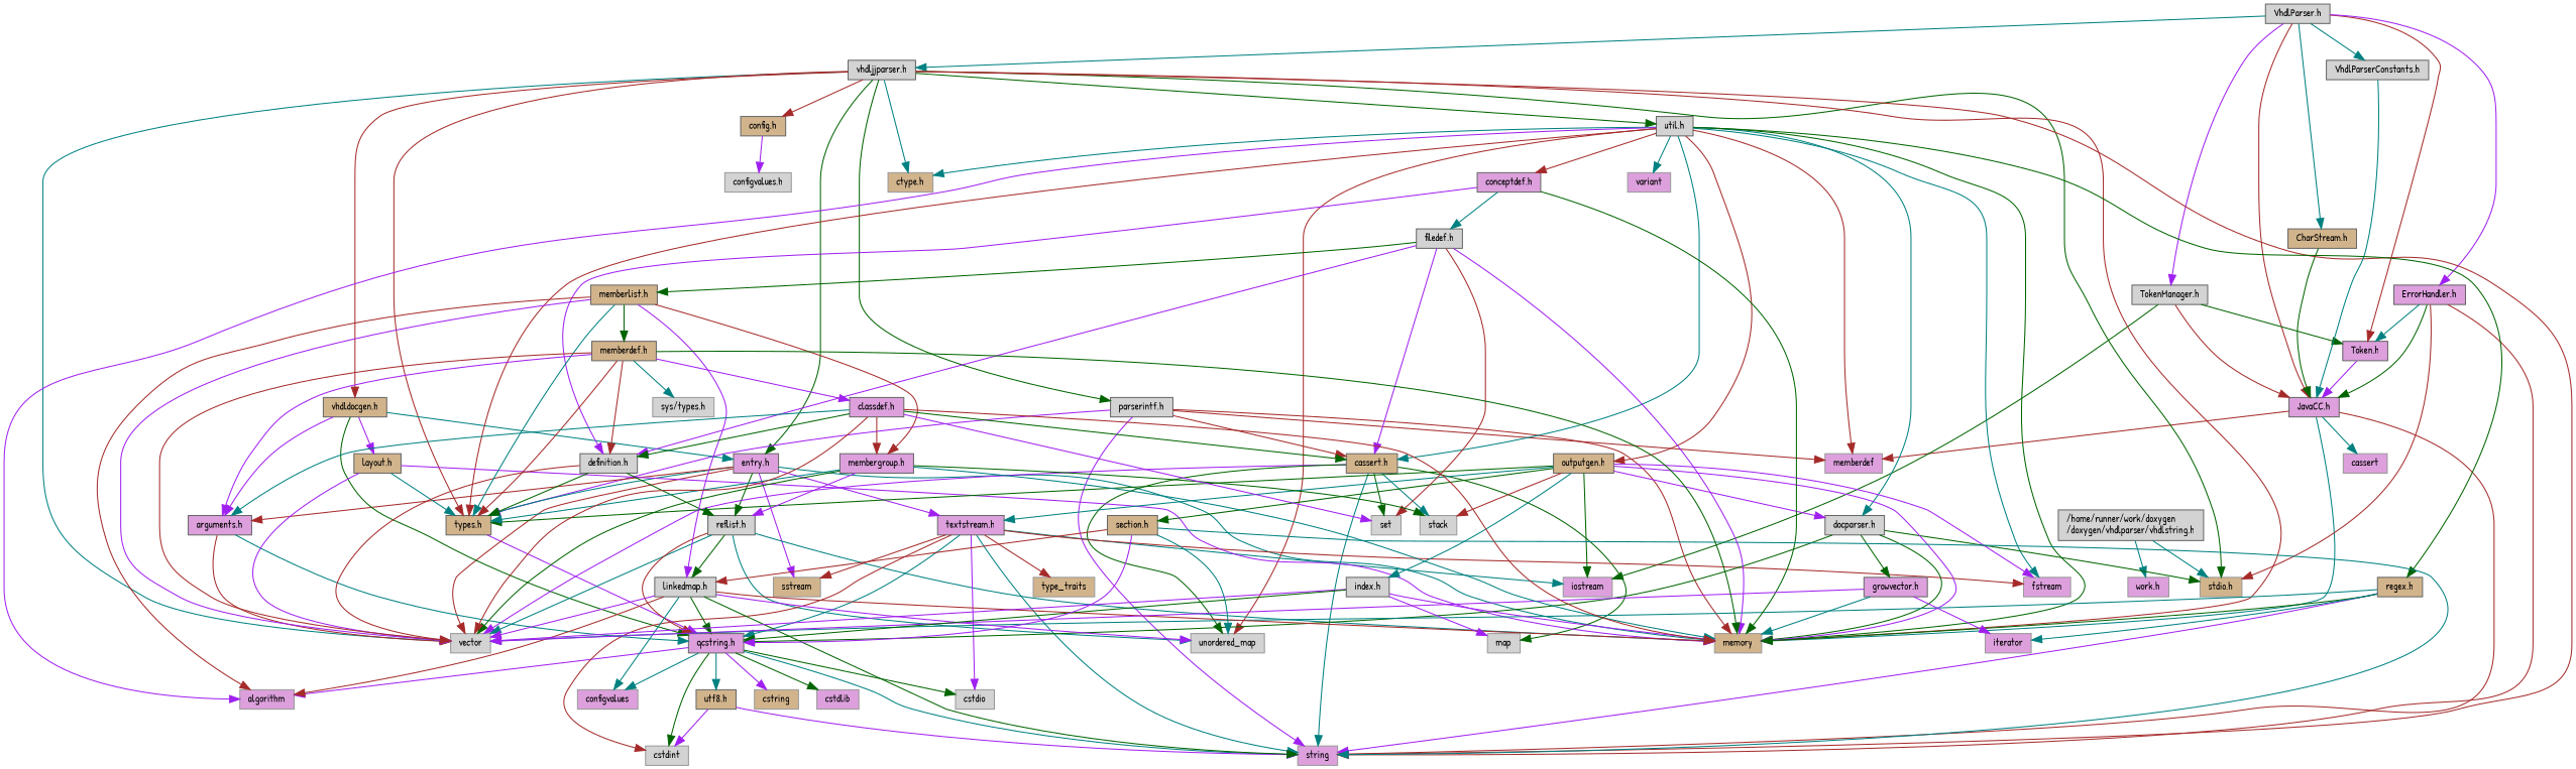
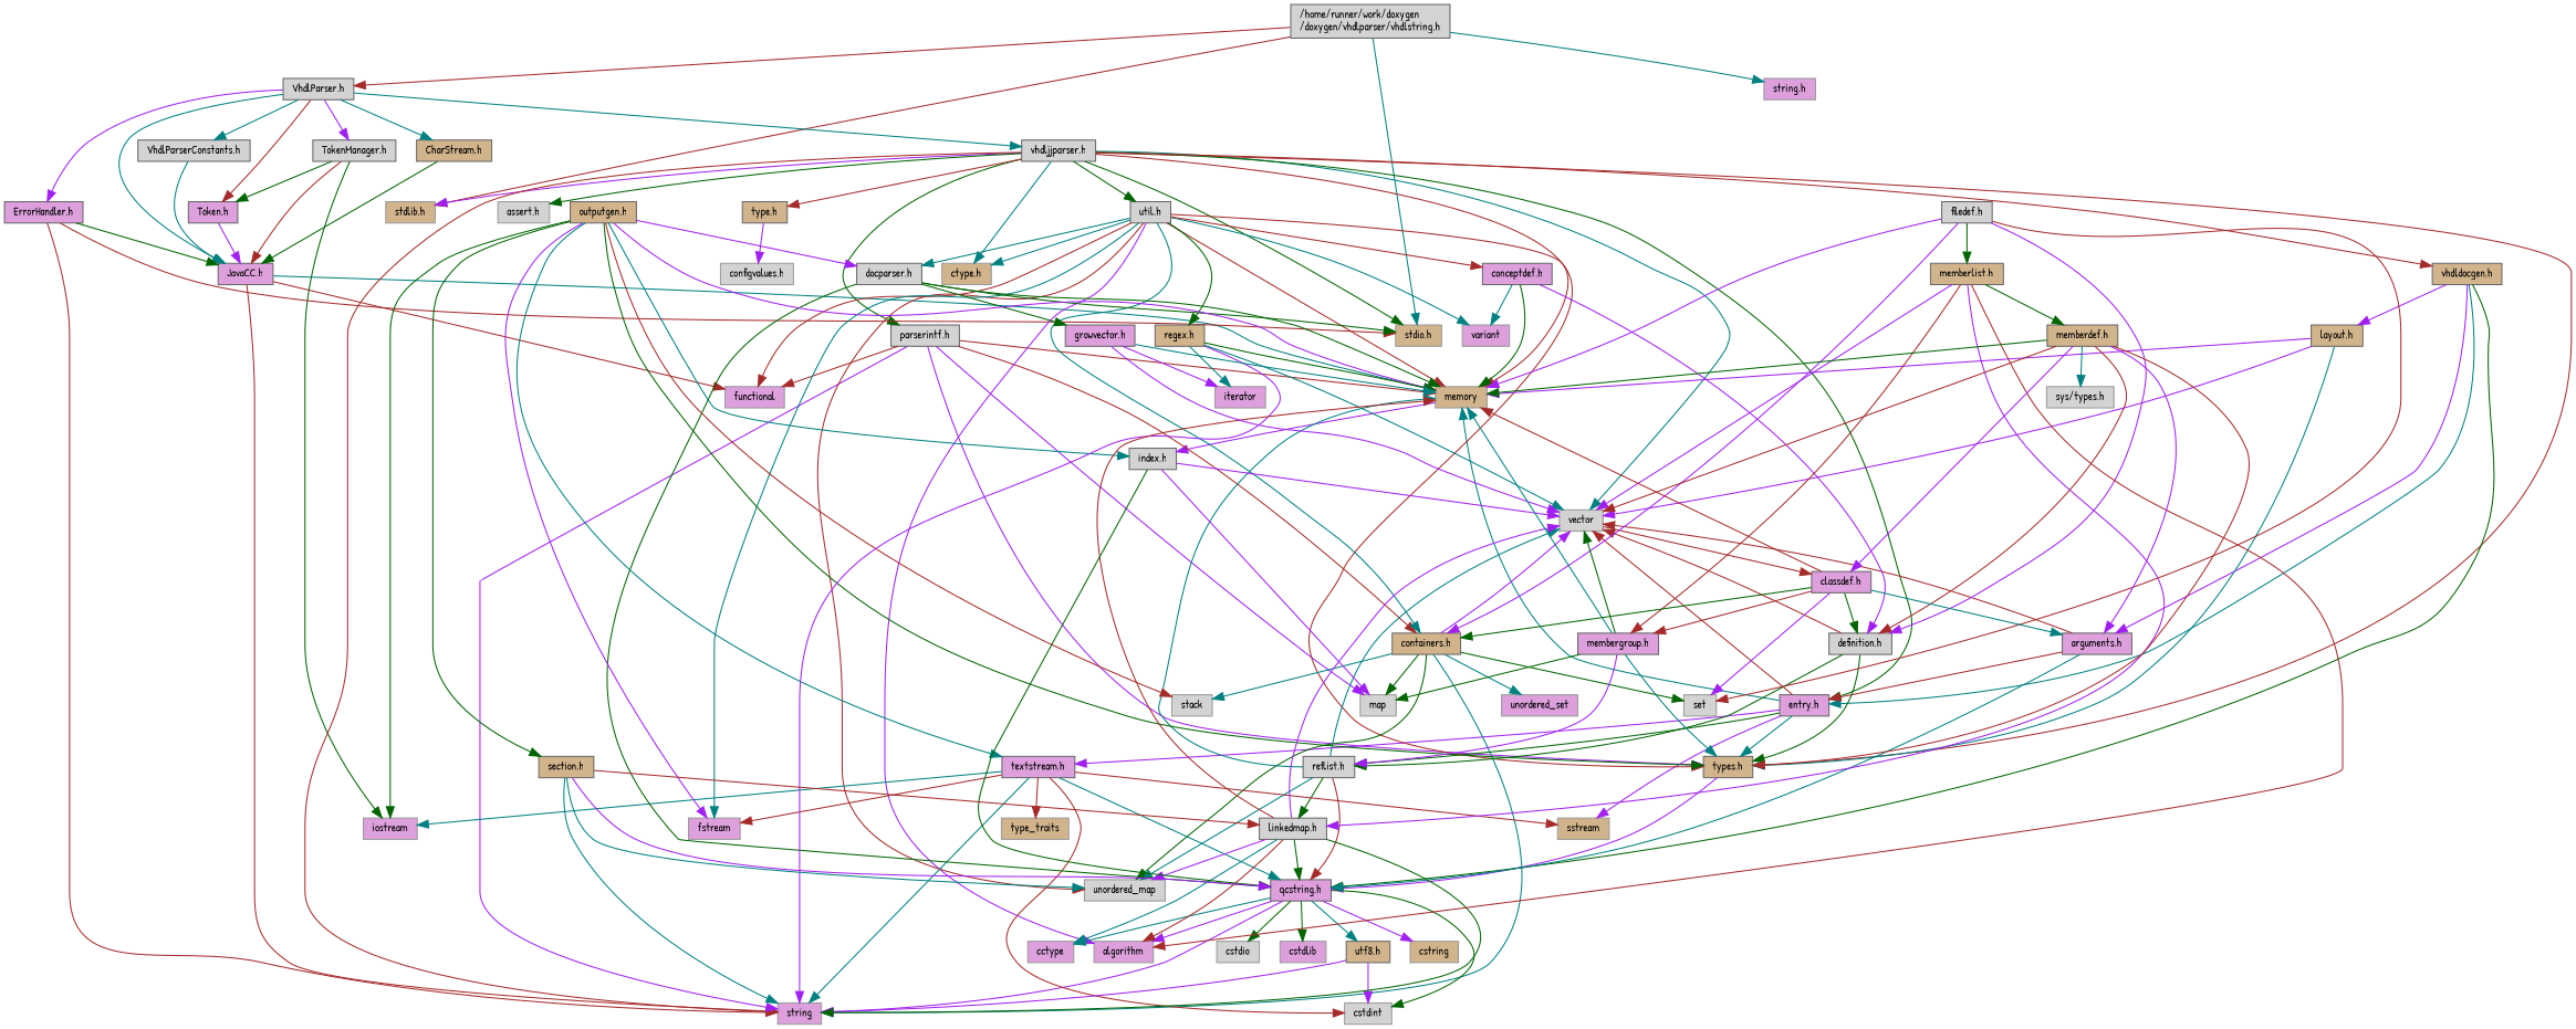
  digraph {
    fontname="Patrick Hand"
    node [color=grey40 fillcolor=lightgrey fontname="Patrick Hand" fontsize=10 shape=box style=filled]
    edge [color=teal fontname="Patrick Hand" fontsize=10 labelfontname=Helvetica labelfontsize=10 style=solid]
    n1 [color=gray40 fontcolor=black height=0.2 label="/home/runner/work/doxygen\l/doxygen/vhdlparser/vhdlstring.h" width=0.4]
    n2 [color=grey60 fillcolor=tan height=0.2 label="stdio.h" width=0.4]
-   n4 [color=grey60 fillcolor=plum height=0.2 label="work.h" width=0.4]
+   n3 [color=grey60 fillcolor=tan height=0.2 label="stdlib.h" width=0.4]
+   n4 [color=grey60 fillcolor=plum height=0.2 label="string.h" width=0.4]
    n5 [height=0.2 label="VhdlParser.h" width=0.4]
    n6 [fillcolor=plum height=0.2 label="JavaCC.h" width=0.4]
    n7 [fillcolor=tan height=0.2 label="CharStream.h" width=0.4]
    n8 [fillcolor=plum height=0.2 label="Token.h" width=0.4]
    n9 [height=0.2 label="TokenManager.h" width=0.4]
    n10 [height=0.2 label="vhdljjparser.h" width=0.4]
    n11 [height=0.2 label="VhdlParserConstants.h" width=0.4]
    n12 [fillcolor=plum height=0.2 label="ErrorHandler.h" width=0.4]
    n13 [color=grey60 fillcolor=plum height=0.2 label=string width=0.4]
    n14 [color=grey60 fillcolor=tan height=0.2 label=memory width=0.4]
-   n15 [color=grey60 fillcolor=plum height=0.2 label=cassert width=0.4]
-   n16 [color=grey60 fillcolor=plum height=0.2 label=memberdef width=0.4]
+   n16 [color=grey60 fillcolor=plum height=0.2 label=functional width=0.4]
    n17 [color=grey60 fillcolor=plum height=0.2 label=iostream width=0.4]
    n18 [color=grey60 height=0.2 label=vector width=0.4]
    n19 [height=0.2 label="parserintf.h" width=0.4]
    n20 [fillcolor=tan height=0.2 label="types.h" width=0.4]
+   n21 [color=grey60 height=0.2 label="assert.h" width=0.4]
    n22 [color=grey60 fillcolor=tan height=0.2 label="ctype.h" width=0.4]
    n23 [fillcolor=plum height=0.2 label="entry.h" width=0.4]
    n24 [fillcolor=tan height=0.2 label="vhdldocgen.h" width=0.4]
-   n25 [fillcolor=tan height=0.2 label="config.h" width=0.4]
+   n25 [fillcolor=tan height=0.2 label="type.h" width=0.4]
    n26 [height=0.2 label="util.h" width=0.4]
    n27 [color=grey60 height=0.2 label=map width=0.4]
-   n28 [fillcolor=tan height=0.2 label="cassert.h" width=0.4]
+   n28 [fillcolor=tan height=0.2 label="containers.h" width=0.4]
    n29 [fillcolor=plum height=0.2 label="qcstring.h" width=0.4]
    n30 [color=grey60 fillcolor=tan height=0.2 label=sstream width=0.4]
    n31 [fillcolor=plum height=0.2 label="arguments.h" width=0.4]
    n32 [height=0.2 label="reflist.h" width=0.4]
    n33 [fillcolor=plum height=0.2 label="textstream.h" width=0.4]
    n34 [fillcolor=tan height=0.2 label="layout.h" width=0.4]
    n35 [color=grey60 height=0.2 label="configvalues.h" width=0.4]
    n36 [color=grey60 fillcolor=plum height=0.2 label=algorithm width=0.4]
    n37 [color=grey60 height=0.2 label=unordered_map width=0.4]
    n38 [color=grey60 fillcolor=plum height=0.2 label=fstream width=0.4]
    n39 [color=grey60 fillcolor=plum height=0.2 label=variant width=0.4]
    n40 [height=0.2 label="docparser.h" width=0.4]
    n41 [fillcolor=tan height=0.2 label="outputgen.h" width=0.4]
    n42 [fillcolor=tan height=0.2 label="regex.h" width=0.4]
    n43 [fillcolor=plum height=0.2 label="conceptdef.h" width=0.4]
    n44 [color=grey60 height=0.2 label=set width=0.4]
+   n45 [color=grey60 fillcolor=plum height=0.2 label=unordered_set width=0.4]
    n46 [color=grey60 height=0.2 label=stack width=0.4]
-   n47 [color=grey60 fillcolor=plum height=0.2 label=configvalues width=0.4]
+   n47 [color=grey60 fillcolor=plum height=0.2 label=cctype width=0.4]
    n48 [color=grey60 fillcolor=tan height=0.2 label=cstring width=0.4]
    n49 [color=grey60 height=0.2 label=cstdio width=0.4]
    n50 [color=grey60 fillcolor=plum height=0.2 label=cstdlib width=0.4]
    n51 [color=grey60 height=0.2 label=cstdint width=0.4]
    n52 [fillcolor=tan height=0.2 label="utf8.h" width=0.4]
    n53 [height=0.2 label="linkedmap.h" width=0.4]
    n54 [color=grey60 fillcolor=tan height=0.2 label=type_traits width=0.4]
    n55 [fillcolor=plum height=0.2 label="growvector.h" width=0.4]
    n56 [height=0.2 label="index.h" width=0.4]
    n57 [fillcolor=tan height=0.2 label="section.h" width=0.4]
    n58 [color=grey60 fillcolor=plum height=0.2 label=iterator width=0.4]
    n59 [height=0.2 label="definition.h" width=0.4]
    n60 [height=0.2 label="filedef.h" width=0.4]
    n61 [fillcolor=tan height=0.2 label="memberlist.h" width=0.4]
    n62 [fillcolor=tan height=0.2 label="memberdef.h" width=0.4]
    n63 [fillcolor=plum height=0.2 label="membergroup.h" width=0.4]
    n64 [color=grey60 height=0.2 label="sys/types.h" width=0.4]
    n65 [fillcolor=plum height=0.2 label="classdef.h" width=0.4]
    n1 -> n2
+   n1 -> n3 [color=brown]
    n1 -> n4
-   n5 -> n6 [color=brown]
+   n1 -> n5 [color=brown]
+   n5 -> n6
    n5 -> n7
    n5 -> n8 [color=brown]
    n5 -> n9 [color=purple]
    n5 -> n10
    n5 -> n11
    n5 -> n12 [color=purple]
    n6 -> n13 [color=brown]
    n6 -> n14
-   n6 -> n15
    n6 -> n16 [color=brown]
    n7 -> n6 [color=darkgreen]
    n8 -> n6 [color=purple]
    n9 -> n6 [color=brown]
    n9 -> n8 [color=darkgreen]
    n9 -> n17 [color=darkgreen]
    n10 -> n2 [color=darkgreen]
+   n10 -> n3 [color=purple]
    n10 -> n13 [color=brown]
    n10 -> n14 [color=brown]
    n10 -> n18
    n10 -> n19 [color=darkgreen]
    n10 -> n20 [color=brown]
+   n10 -> n21 [color=darkgreen]
    n10 -> n22
    n10 -> n23 [color=darkgreen]
    n10 -> n24 [color=brown]
    n10 -> n25 [color=brown]
    n10 -> n26 [color=darkgreen]
    n11 -> n6
    n12 -> n2 [color=brown]
    n12 -> n6 [color=darkgreen]
-   n12 -> n8
    n12 -> n13 [color=brown]
    n19 -> n13 [color=purple]
    n19 -> n14 [color=brown]
    n19 -> n16 [color=brown]
    n19 -> n20 [color=purple]
+   n19 -> n27 [color=purple]
    n19 -> n28 [color=brown]
    n20 -> n29 [color=purple]
    n23 -> n14
    n23 -> n18 [color=brown]
    n23 -> n20
    n23 -> n30 [color=purple]
-   n23 -> n31 [color=brown]
+   n31 -> n23 [color=brown]
    n23 -> n32 [color=darkgreen]
    n23 -> n33 [color=purple]
    n24 -> n23
    n24 -> n29 [color=darkgreen]
    n24 -> n31 [color=purple]
    n24 -> n34 [color=purple]
    n25 -> n35 [color=purple]
-   n26 -> n14 [color=darkgreen]
+   n26 -> n14 [color=brown]
    n26 -> n16 [color=brown]
    n26 -> n20 [color=brown]
    n26 -> n22
    n26 -> n28
    n26 -> n36 [color=purple]
    n26 -> n37 [color=brown]
    n26 -> n38
    n26 -> n39
    n26 -> n40
-   n26 -> n41 [color=brown]
    n26 -> n42 [color=darkgreen]
    n26 -> n43 [color=brown]
    n28 -> n13
    n28 -> n18 [color=purple]
    n28 -> n27 [color=darkgreen]
    n28 -> n37 [color=darkgreen]
    n28 -> n44 [color=darkgreen]
+   n28 -> n45
    n28 -> n46
-   n29 -> n13
+   n29 -> n13 [color=purple]
    n29 -> n36 [color=purple]
    n29 -> n47
    n29 -> n48 [color=purple]
    n29 -> n49 [color=darkgreen]
    n29 -> n50 [color=darkgreen]
    n29 -> n51 [color=darkgreen]
    n29 -> n52
    n31 -> n18 [color=brown]
    n31 -> n29
    n32 -> n14
    n32 -> n18
    n32 -> n29 [color=brown]
    n32 -> n37
    n32 -> n53 [color=darkgreen]
    n33 -> n13
    n33 -> n17
    n33 -> n29
    n33 -> n30 [color=brown]
    n33 -> n38 [color=brown]
-   n33 -> n49 [color=purple]
    n33 -> n51 [color=brown]
    n33 -> n54 [color=brown]
    n34 -> n14 [color=purple]
    n34 -> n18 [color=purple]
    n34 -> n20
    n40 -> n2 [color=darkgreen]
    n40 -> n14 [color=darkgreen]
    n40 -> n29 [color=darkgreen]
    n40 -> n55 [color=darkgreen]
    n41 -> n14 [color=purple]
    n41 -> n17 [color=darkgreen]
    n41 -> n20 [color=darkgreen]
    n41 -> n33
    n41 -> n38 [color=purple]
    n41 -> n40 [color=purple]
    n41 -> n46 [color=brown]
    n41 -> n56
    n41 -> n57 [color=darkgreen]
    n42 -> n13 [color=purple]
    n42 -> n14 [color=darkgreen]
    n42 -> n18
    n42 -> n58
    n43 -> n14 [color=darkgreen]
    n43 -> n59 [color=purple]
-   n43 -> n60
+   n43 -> n39
    n52 -> n13 [color=purple]
    n52 -> n51 [color=purple]
    n53 -> n13 [color=darkgreen]
    n53 -> n14 [color=brown]
    n53 -> n18 [color=purple]
    n53 -> n29 [color=darkgreen]
    n53 -> n36 [color=brown]
    n53 -> n37 [color=purple]
    n53 -> n47
    n55 -> n14
    n55 -> n18 [color=purple]
    n55 -> n58 [color=purple]
-   n56 -> n14 [color=purple]
+   n14 -> n56 [color=purple]
    n56 -> n18 [color=purple]
    n56 -> n27 [color=purple]
    n56 -> n29 [color=darkgreen]
    n57 -> n13
    n57 -> n29 [color=purple]
    n57 -> n37
    n57 -> n53 [color=brown]
    n59 -> n18 [color=brown]
    n59 -> n20 [color=darkgreen]
    n59 -> n32 [color=darkgreen]
    n60 -> n14 [color=purple]
    n60 -> n28 [color=purple]
    n60 -> n44 [color=brown]
    n60 -> n59 [color=purple]
    n60 -> n61 [color=darkgreen]
    n61 -> n18 [color=purple]
-   n61 -> n20
    n61 -> n36 [color=brown]
    n61 -> n53 [color=purple]
    n61 -> n62 [color=darkgreen]
    n61 -> n63 [color=brown]
    n62 -> n14 [color=darkgreen]
    n62 -> n18 [color=brown]
    n62 -> n20 [color=brown]
    n62 -> n31 [color=purple]
    n62 -> n59 [color=brown]
    n62 -> n64
    n62 -> n65 [color=purple]
    n63 -> n14
    n63 -> n18 [color=darkgreen]
    n63 -> n20
-   n63 -> n46 [color=darkgreen]
+   n63 -> n27 [color=darkgreen]
    n63 -> n32 [color=purple]
    n65 -> n14 [color=brown]
-   n65 -> n18 [color=brown]
+   n18 -> n65 [color=brown]
    n65 -> n28 [color=darkgreen]
    n65 -> n31
    n65 -> n44 [color=purple]
    n65 -> n59 [color=darkgreen]
    n65 -> n63 [color=brown]
  }
